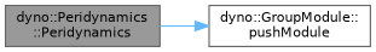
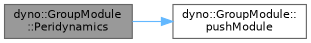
  digraph {
    rankdir=LR
    node [fontname=Helvetica fontsize=10 shape=box style=filled]
-   n1 [color=gray40 fillcolor=grey60 fontcolor=black height=0.2 label="dyno::Peridynamics\l::Peridynamics" width=0.4]
+   n1 [color=gray40 fillcolor=grey60 fontcolor=black height=0.2 label="dyno::GroupModule\l::Peridynamics" width=0.4]
    n2 [color=grey40 fillcolor=white height=0.2 label="dyno::GroupModule::\lpushModule" width=0.4]
    n1 -> n2 [color=steelblue1 fontname=Helvetica fontsize=10 labelfontname=Helvetica labelfontsize=10 style=solid]
  }
